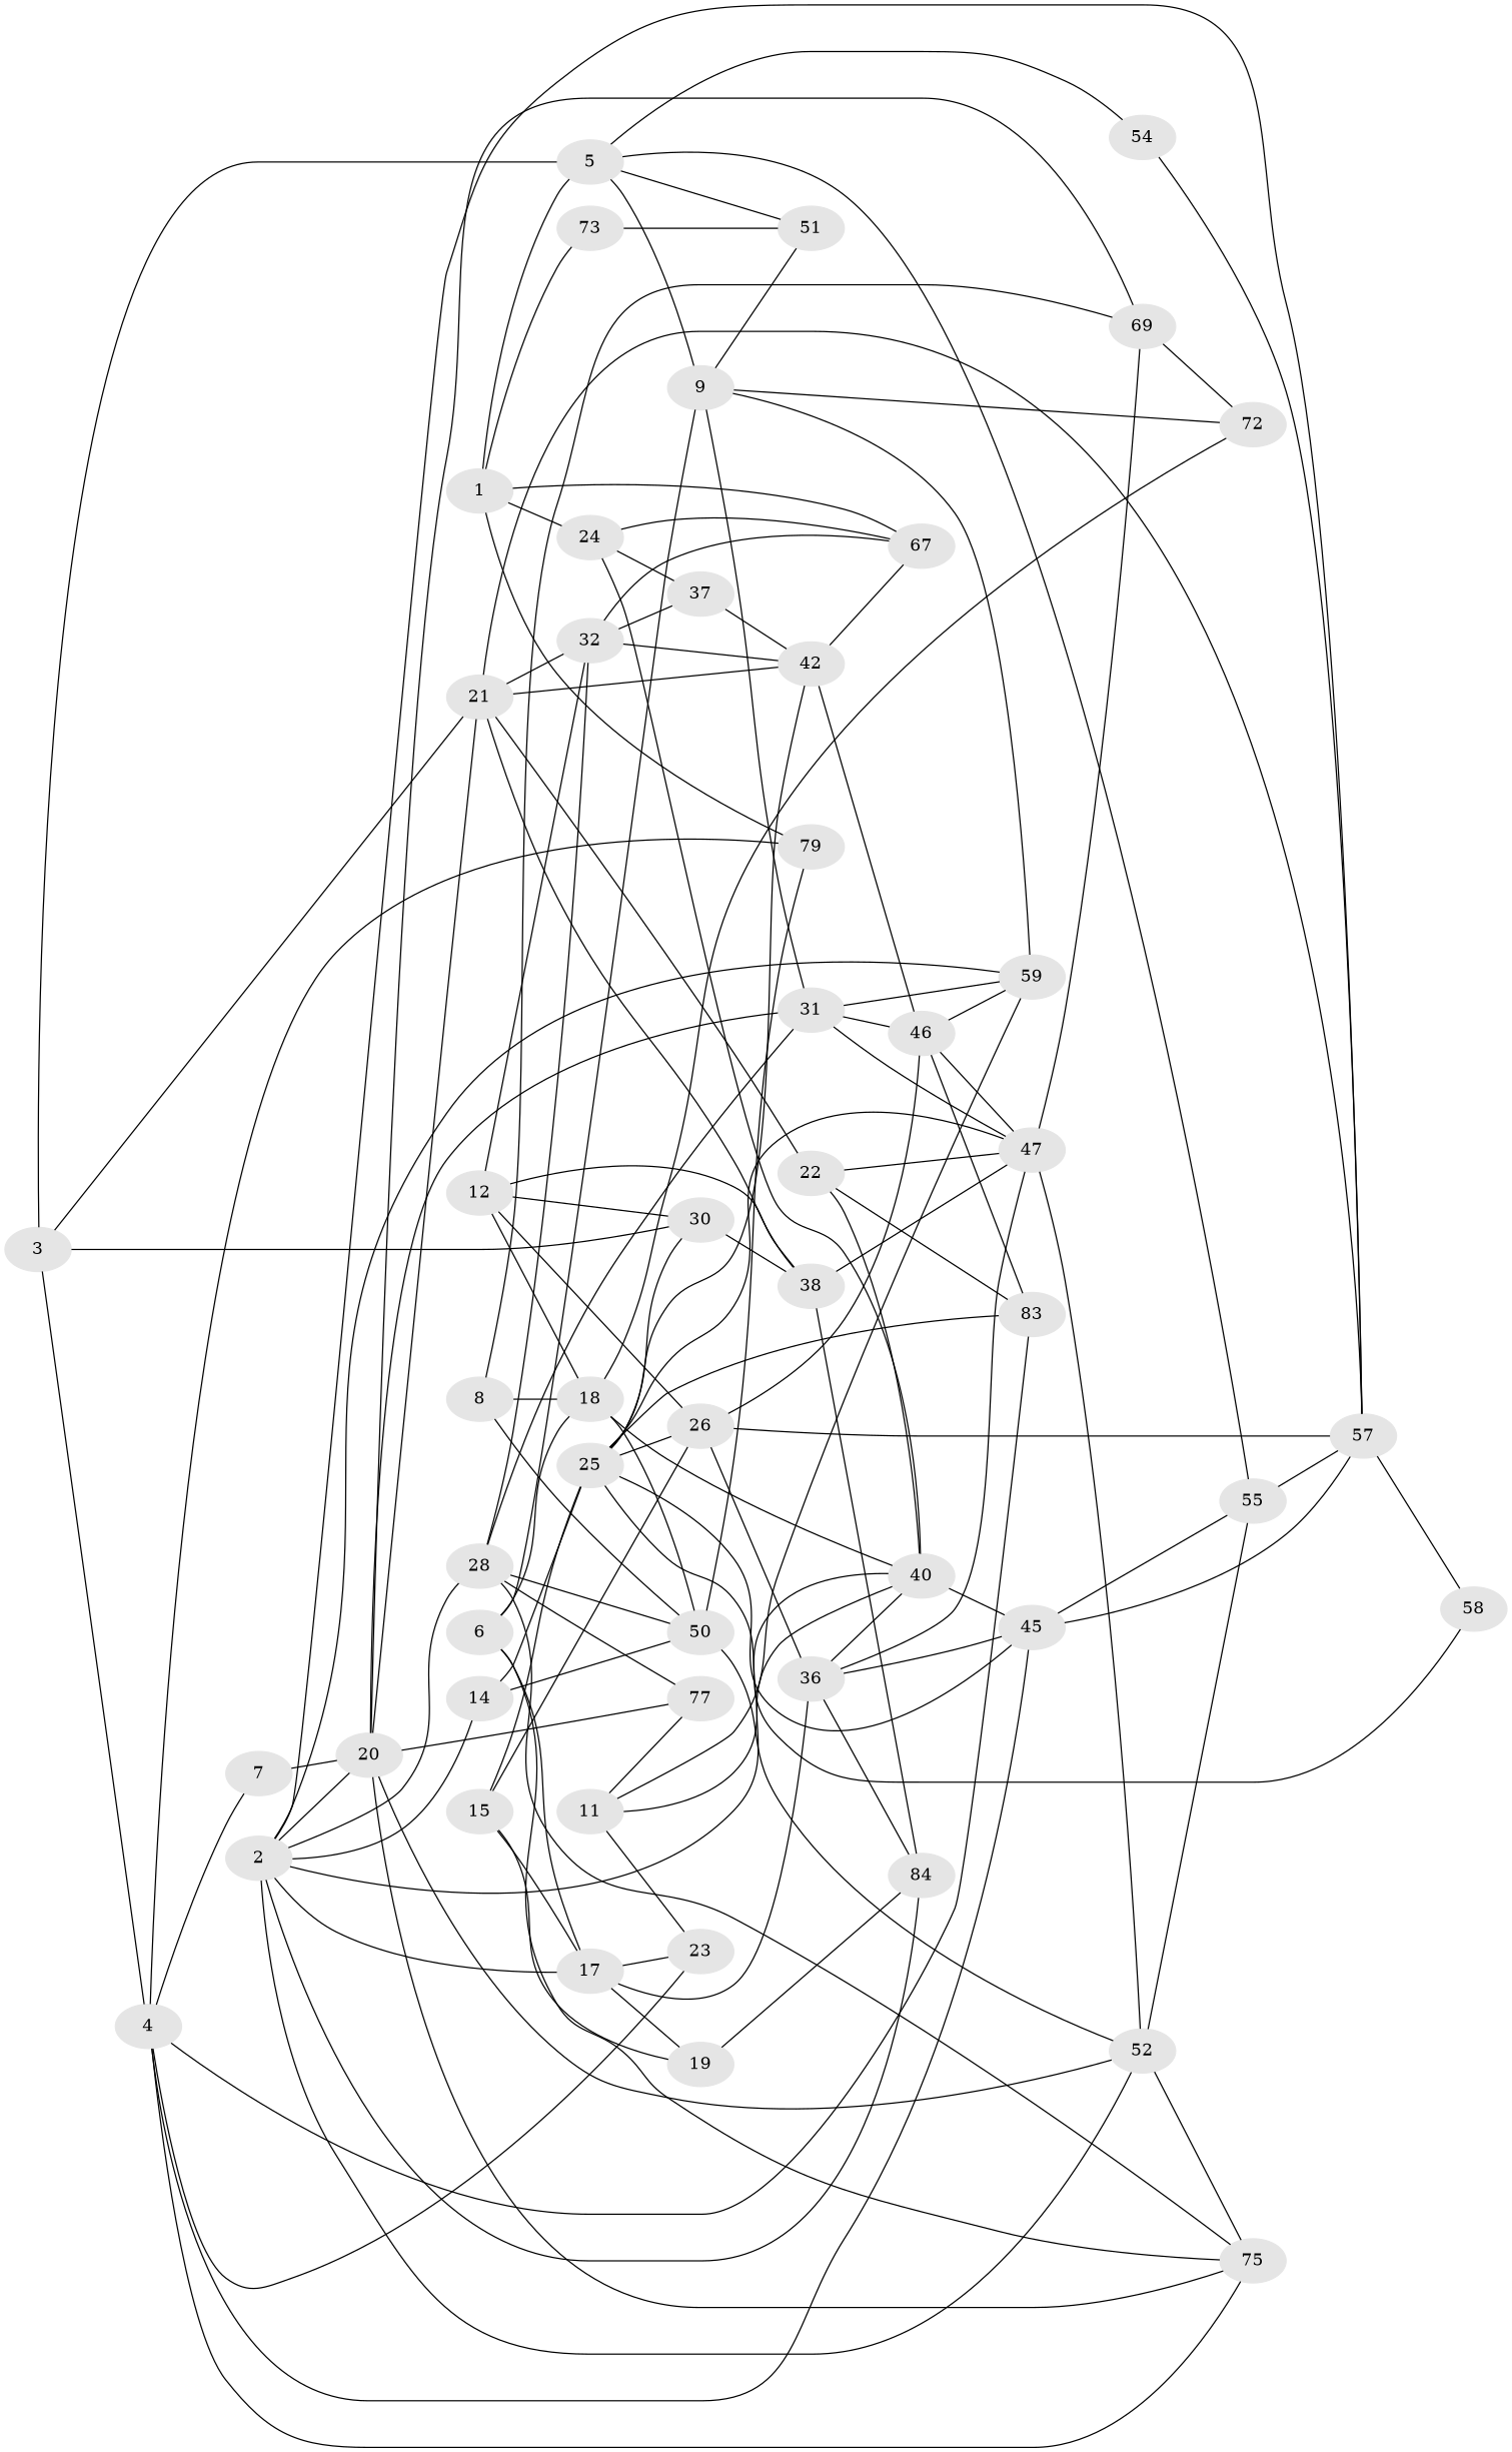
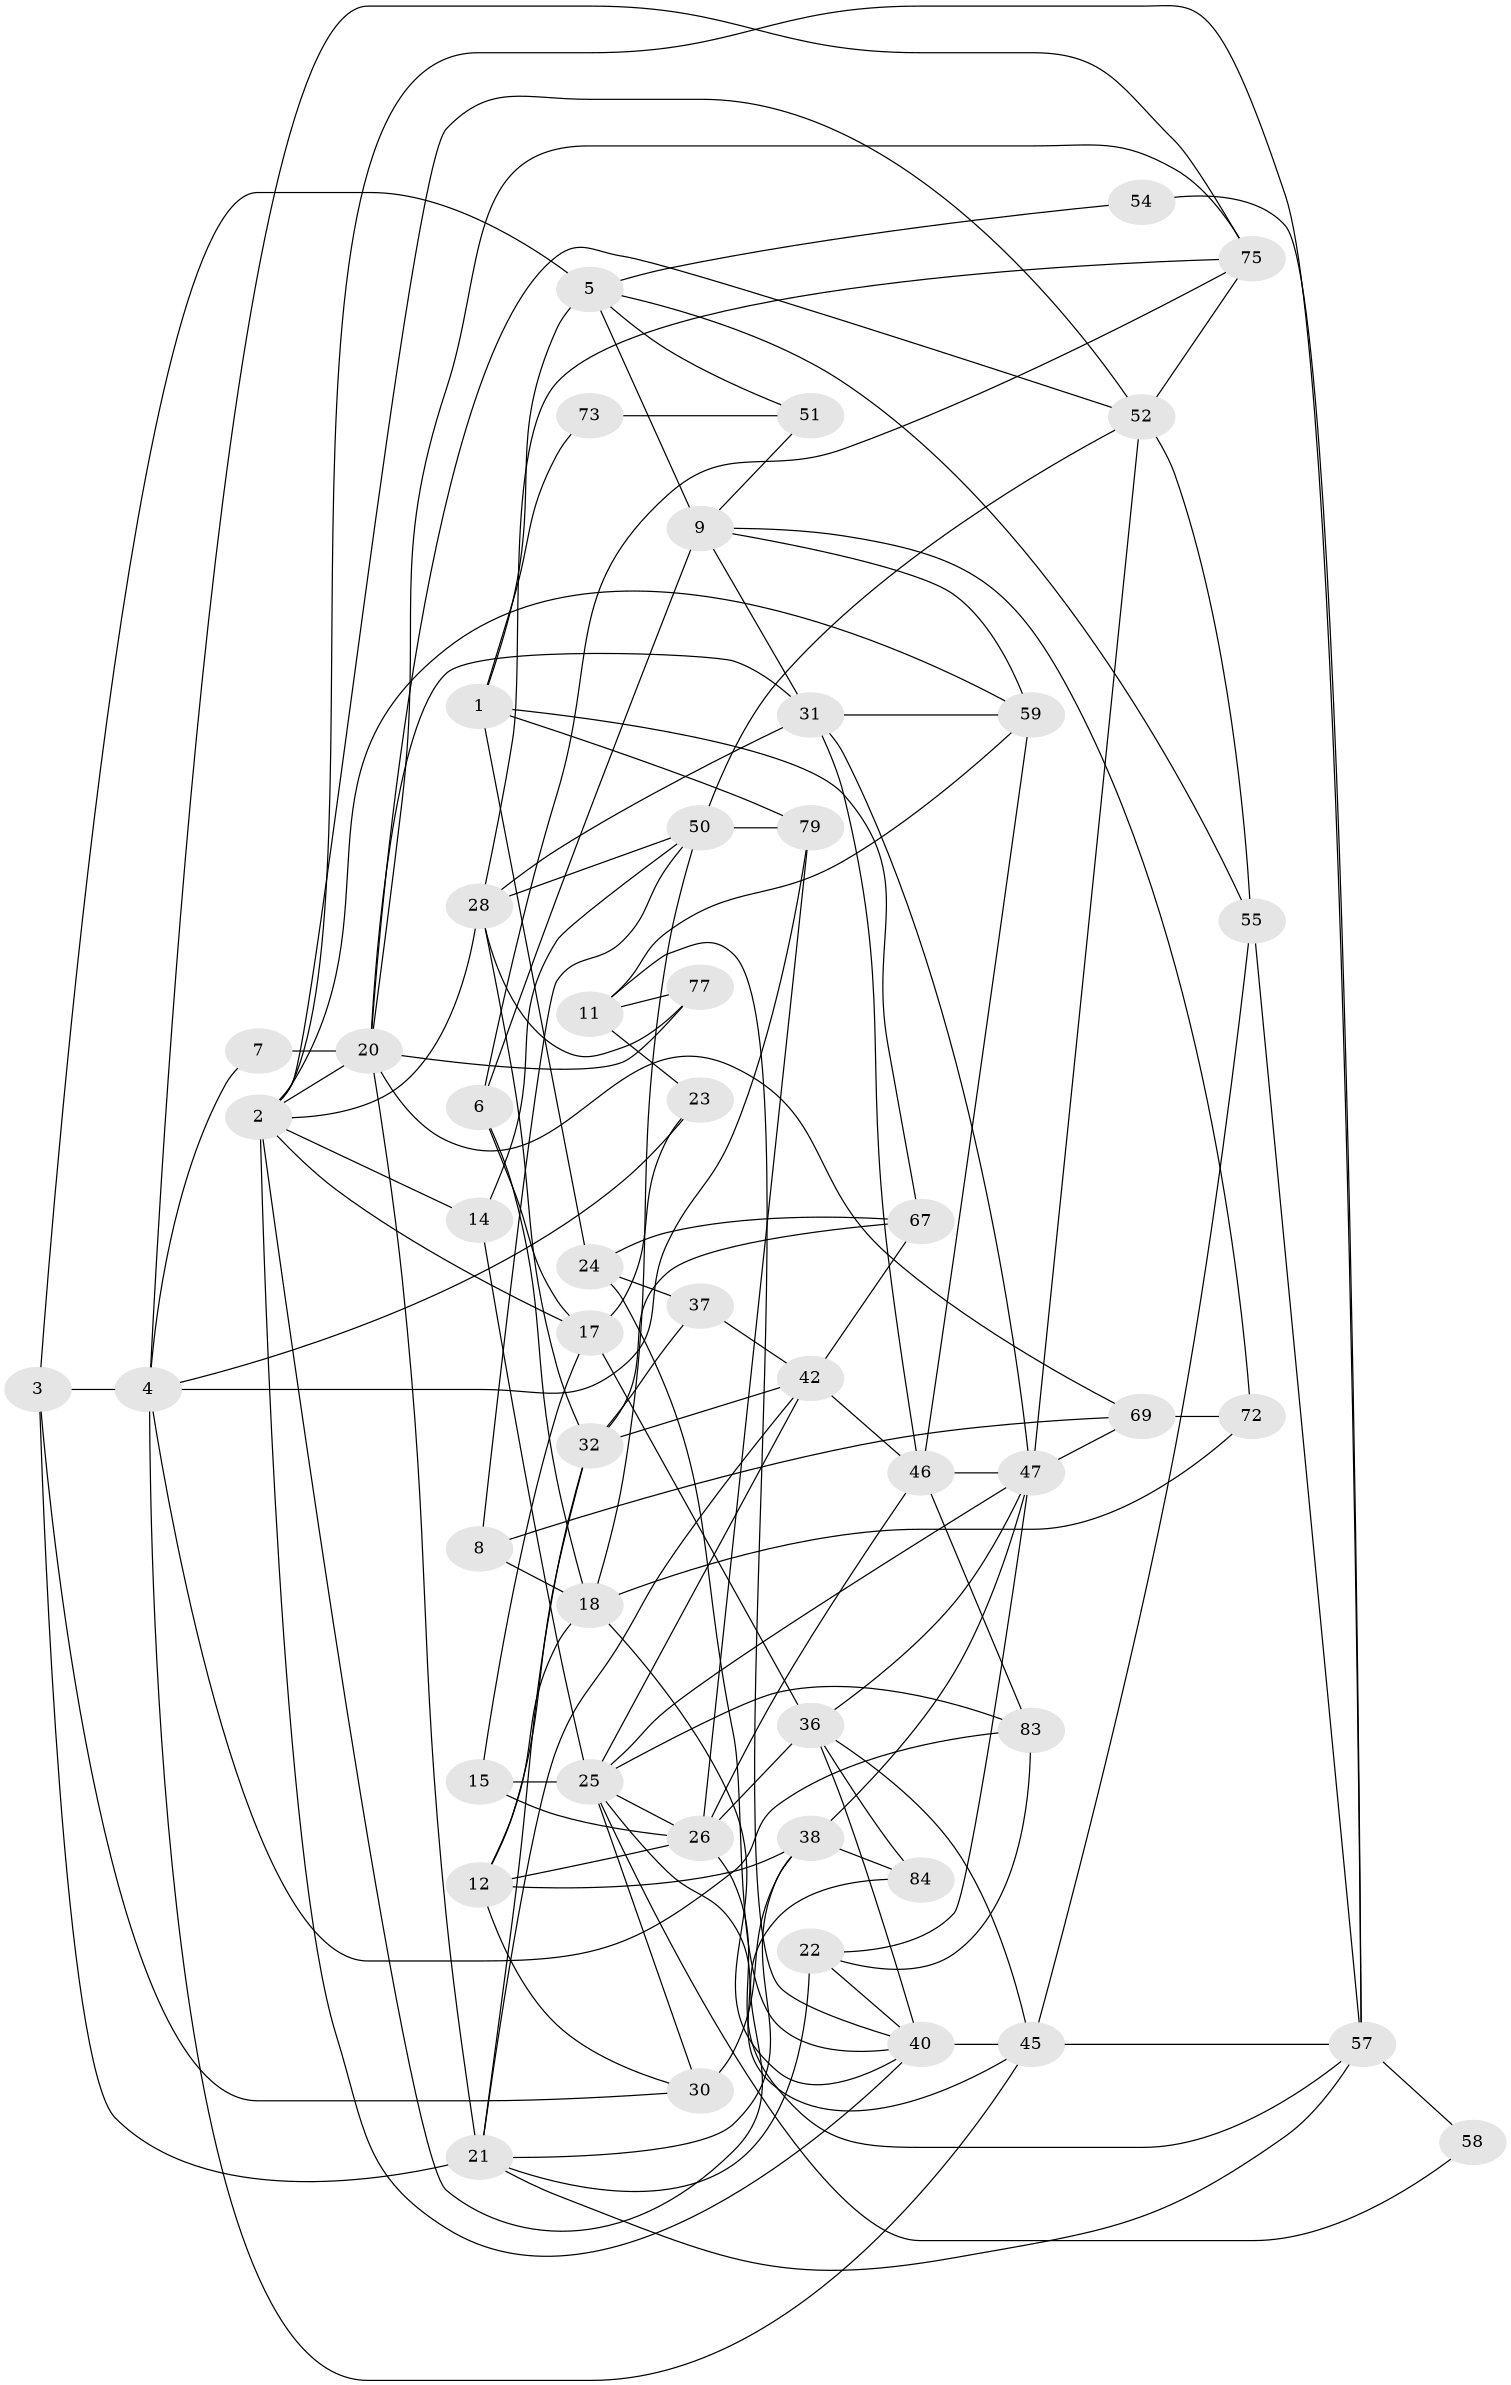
  graph {
    rankdir=LR
    node [color=gray90 style=filled]
    1 [super="+29"]
    5 [super="+10"]
    n3 [label=73]
    24 [super="+65"]
    67 [super="+73"]
    79
    9 [super="+53"]
    51
    54
    55
    40 [super="+44"]
    37
    2 [super="+48"]
    14
    17 [super="+81"]
    20 [super="+33"]
    28 [super="+63"]
    52 [super="+62"]
    57 [super="+60"]
    59
    84
    50 [super="+78"]
    25 [super="+35"]
    23
-   19
    36 [super="+70"]
    21 [super="+41"]
    75 [super="+76"]
    69
    31 [super="+56"]
    77
    32 [super="+64"]
    45 [super="+49"]
    58
    3 [super="+74"]
    4 [super="+16"]
    30
    7
    83
    38
    22
    42 [super="+66"]
    72
    6 [super="+27"]
    18 [super="+80"]
    8
    47 [super="+61"]
    46 [super="+82"]
    11 [super="+34"]
    12 [super="+39"]
    26 [super="+71"]
    15 [super="+68"]
    1 -- 5
    1 -- n3
    1 -- 24
    1 -- 67
    1 -- 79 [weight=2]
    5 -- 9 [weight=2]
    5 -- 51
    5 -- 54
    5 -- 55
    n3 -- 51
    24 -- 67
    24 -- 40
    24 -- 37
    9 -- 51
    9 -- 59
    9 -- 31
    9 -- 72
    54 -- 57
    55 -- 57
    40 -- 45
    37 -- 42
    2 -- 40
    2 -- 14
    2 -- 17
    2 -- 20
    2 -- 28
    2 -- 52
    2 -- 57
    2 -- 59
    2 -- 84
    14 -- 50
    14 -- 25
    17 -- 23
-   17 -- 19
    17 -- 36
    20 -- 52
    20 -- 21
    20 -- 75
    20 -- 69
    20 -- 31
    20 -- 77
    28 -- 50
    28 -- 75
    28 -- 31
    28 -- 77
    28 -- 32
    52 -- 55
    52 -- 75
    57 -- 58
    50 -- 79
    50 -- 52
    25 -- 45
    25 -- 58
    25 -- 30
    25 -- 83
    25 -- 42
    25 -- 47
    25 -- 26
-   19 -- 84
    36 -- 40
    36 -- 84
    36 -- 45
    36 -- 47
    21 -- 57
    21 -- 32
    21 -- 38
    21 -- 22
    21 -- 42
    69 -- 72
    31 -- 59
    31 -- 47
    31 -- 46
    32 -- 67
    32 -- 37
    32 -- 42
    45 -- 55
    45 -- 57
    3 -- 5
    3 -- 21
    3 -- 4 [weight=2]
    3 -- 30
    4 -- 79
    4 -- 23
    4 -- 75
    4 -- 45
    4 -- 7
    4 -- 83
    30 -- 38
    7 -- 20
    38 -- 84
    38 -- 47
    22 -- 40
    22 -- 83
    22 -- 47
    42 -- 67
    42 -- 46
    6 -- 9
    6 -- 17
    6 -- 75
    6 -- 18
    18 -- 40
    18 -- 50
    18 -- 72
    8 -- 50
    8 -- 69
    8 -- 18
    47 -- 52
    47 -- 69
    46 -- 59
    46 -- 83
    46 -- 47
    11 -- 40
    11 -- 59
    11 -- 23
    11 -- 77
    12 -- 32
    12 -- 30
    12 -- 38
    12 -- 18
    12 -- 26
+   26 -- 79
    26 -- 57
    26 -- 36
    26 -- 46
    15 -- 17
    15 -- 25
-   15 -- 19
    15 -- 26
  }
